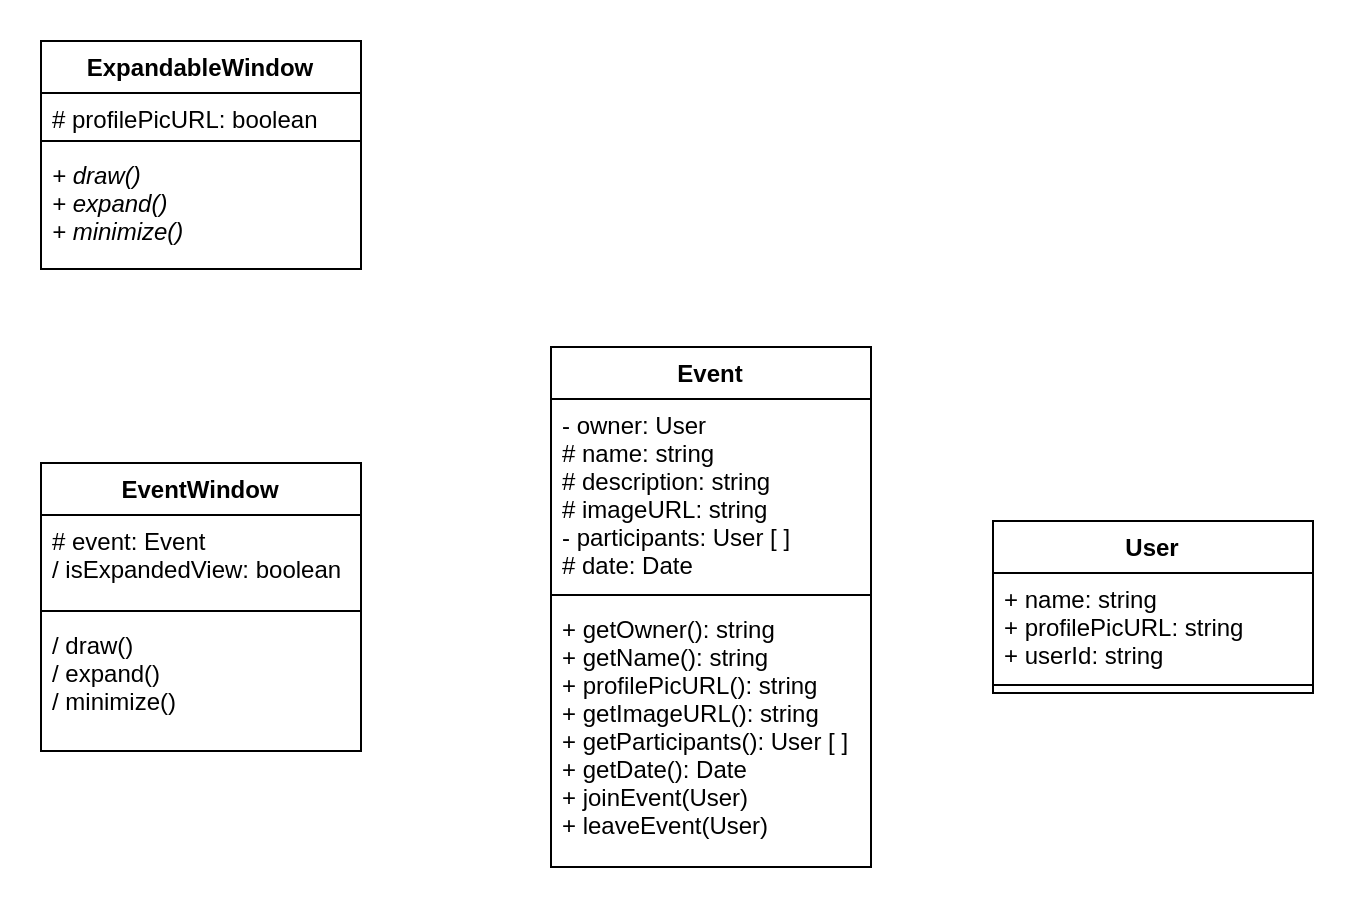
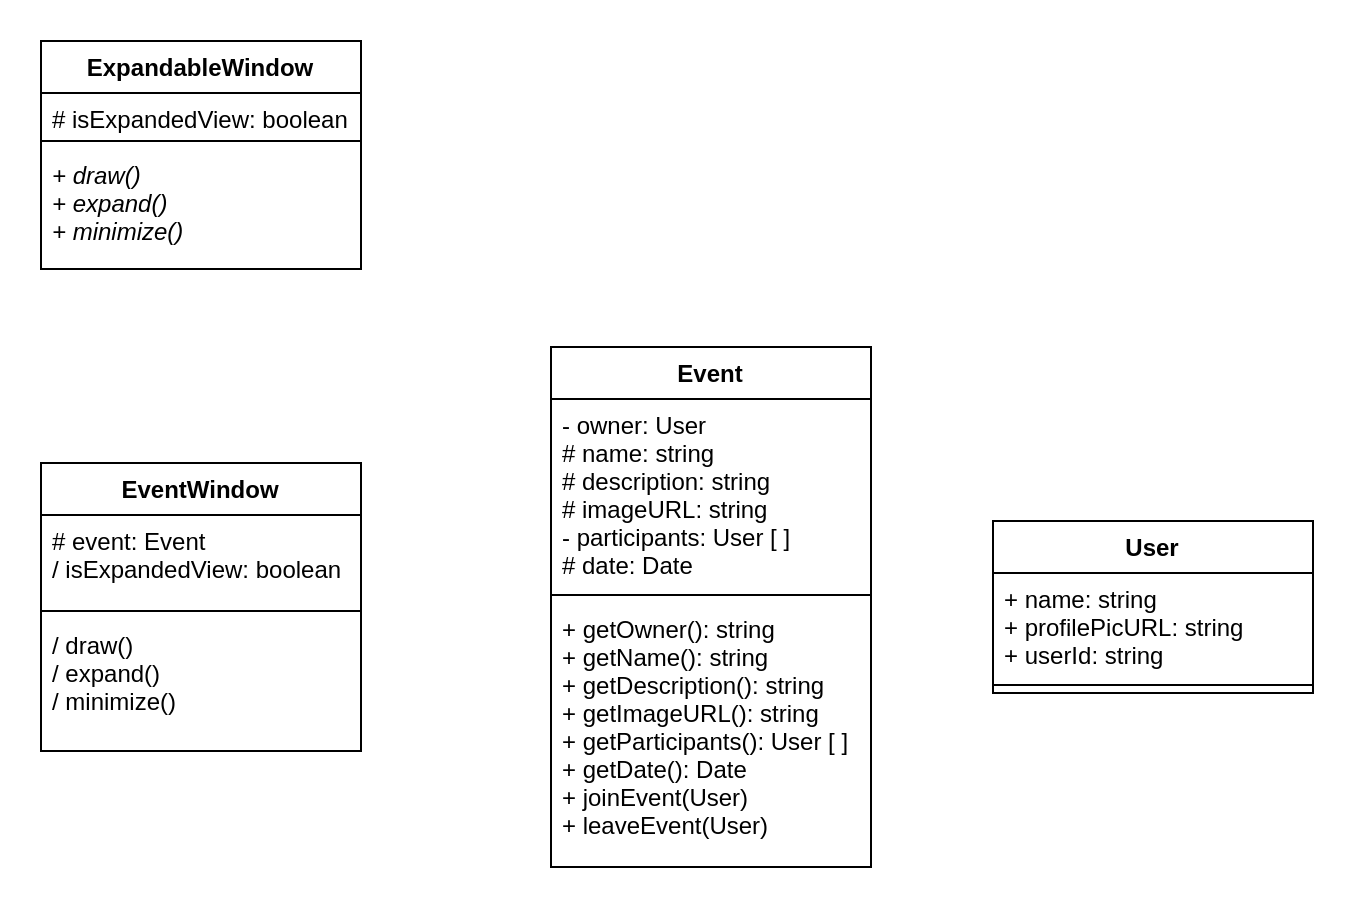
  <mxCell id="0" />
  <mxCell id="1" parent="0" />
  <mxCell id="2" value="EventWindow" style="swimlane;fontStyle=1;align=center;verticalAlign=top;childLayout=stackLayout;horizontal=1;startSize=26;horizontalStack=0;resizeParent=1;resizeParentMax=0;resizeLast=0;collapsible=1;marginBottom=0;swimlaneFillColor=default;" parent="1" vertex="1"><mxGeometry x="20" y="231" width="160" height="144" as="geometry"><mxRectangle x="144" y="450" width="100" height="26" as="alternateBounds" /></mxGeometry></mxCell>
  <mxCell id="3" value="# event: Event&#10;/ isExpandedView: boolean" style="text;strokeColor=none;fillColor=none;align=left;verticalAlign=top;spacingLeft=4;spacingRight=4;overflow=hidden;rotatable=0;points=[[0,0.5],[1,0.5]];portConstraint=eastwest;" parent="2" vertex="1"><mxGeometry y="26" width="160" height="44" as="geometry" /></mxCell>
  <mxCell id="4" value="" style="line;strokeWidth=1;fillColor=none;align=left;verticalAlign=middle;spacingTop=-1;spacingLeft=3;spacingRight=3;rotatable=0;labelPosition=right;points=[];portConstraint=eastwest;" parent="2" vertex="1"><mxGeometry y="70" width="160" height="8" as="geometry" /></mxCell>
  <mxCell id="5" value="/ draw()&#10;/ expand()&#10;/ minimize()" style="text;strokeColor=none;fillColor=none;align=left;verticalAlign=top;spacingLeft=4;spacingRight=4;overflow=hidden;rotatable=0;points=[[0,0.5],[1,0.5]];portConstraint=eastwest;" parent="2" vertex="1"><mxGeometry y="78" width="160" height="66" as="geometry" /></mxCell>
  <mxCell id="6" value="Event" style="swimlane;fontStyle=1;align=center;verticalAlign=top;childLayout=stackLayout;horizontal=1;startSize=26;horizontalStack=0;resizeParent=1;resizeParentMax=0;resizeLast=0;collapsible=1;marginBottom=0;swimlaneFillColor=default;" parent="1" vertex="1"><mxGeometry x="275" y="173" width="160" height="260" as="geometry"><mxRectangle x="399" y="428" width="70" height="26" as="alternateBounds" /></mxGeometry></mxCell>
  <mxCell id="7" value="- owner: User&#10;# name: string&#10;# description: string&#10;# imageURL: string&#10;- participants: User [ ]&#10;# date: Date" style="text;strokeColor=none;fillColor=none;align=left;verticalAlign=top;spacingLeft=4;spacingRight=4;overflow=hidden;rotatable=0;points=[[0,0.5],[1,0.5]];portConstraint=eastwest;" parent="6" vertex="1"><mxGeometry y="26" width="160" height="94" as="geometry" /></mxCell>
  <mxCell id="8" value="" style="line;strokeWidth=1;fillColor=none;align=left;verticalAlign=middle;spacingTop=-1;spacingLeft=3;spacingRight=3;rotatable=0;labelPosition=right;points=[];portConstraint=eastwest;" parent="6" vertex="1"><mxGeometry y="120" width="160" height="8" as="geometry" /></mxCell>
- <mxCell id="9" value="+ getOwner(): string&#10;+ getName(): string&#10;+ profilePicURL(): string&#10;+ getImageURL(): string&#10;+ getParticipants(): User [ ]&#10;+ getDate(): Date&#10;+ joinEvent(User)&#10;+ leaveEvent(User)" style="text;strokeColor=none;fillColor=none;align=left;verticalAlign=top;spacingLeft=4;spacingRight=4;overflow=hidden;rotatable=0;points=[[0,0.5],[1,0.5]];portConstraint=eastwest;" parent="6" vertex="1"><mxGeometry y="128" width="160" height="132" as="geometry" /></mxCell>
+ <mxCell id="9" value="+ getOwner(): string&#10;+ getName(): string&#10;+ getDescription(): string&#10;+ getImageURL(): string&#10;+ getParticipants(): User [ ]&#10;+ getDate(): Date&#10;+ joinEvent(User)&#10;+ leaveEvent(User)" style="text;strokeColor=none;fillColor=none;align=left;verticalAlign=top;spacingLeft=4;spacingRight=4;overflow=hidden;rotatable=0;points=[[0,0.5],[1,0.5]];portConstraint=eastwest;" parent="6" vertex="1"><mxGeometry y="128" width="160" height="132" as="geometry" /></mxCell>
  <mxCell id="10" value="User" style="swimlane;fontStyle=1;align=center;verticalAlign=top;childLayout=stackLayout;horizontal=1;startSize=26;horizontalStack=0;resizeParent=1;resizeParentMax=0;resizeLast=0;collapsible=1;marginBottom=0;swimlaneFillColor=default;" parent="1" vertex="1"><mxGeometry x="496" y="260" width="160" height="86" as="geometry"><mxRectangle x="600" y="463" width="70" height="26" as="alternateBounds" /></mxGeometry></mxCell>
  <mxCell id="11" value="+ name: string&#10;+ profilePicURL: string&#10;+ userId: string" style="text;strokeColor=none;fillColor=none;align=left;verticalAlign=top;spacingLeft=4;spacingRight=4;overflow=hidden;rotatable=0;points=[[0,0.5],[1,0.5]];portConstraint=eastwest;" parent="10" vertex="1"><mxGeometry y="26" width="160" height="52" as="geometry" /></mxCell>
  <mxCell id="12" value="" style="line;strokeWidth=1;fillColor=none;align=left;verticalAlign=middle;spacingTop=-1;spacingLeft=3;spacingRight=3;rotatable=0;labelPosition=right;points=[];portConstraint=eastwest;" parent="10" vertex="1"><mxGeometry y="78" width="160" height="8" as="geometry" /></mxCell>
  <mxCell id="13" value="ExpandableWindow" style="swimlane;fontStyle=1;align=center;verticalAlign=top;childLayout=stackLayout;horizontal=1;startSize=26;horizontalStack=0;resizeParent=1;resizeParentMax=0;resizeLast=0;collapsible=1;marginBottom=0;swimlaneFillColor=default;" vertex="1" parent="1"><mxGeometry x="20" y="20" width="160" height="114" as="geometry"><mxRectangle x="144" y="230" width="100" height="26" as="alternateBounds" /></mxGeometry></mxCell>
- <mxCell id="14" value="# profilePicURL: boolean" style="text;strokeColor=none;fillColor=none;align=left;verticalAlign=top;spacingLeft=4;spacingRight=4;overflow=hidden;rotatable=0;points=[[0,0.5],[1,0.5]];portConstraint=eastwest;" vertex="1" parent="13"><mxGeometry y="26" width="160" height="20" as="geometry" /></mxCell>
+ <mxCell id="14" value="# isExpandedView: boolean" style="text;strokeColor=none;fillColor=none;align=left;verticalAlign=top;spacingLeft=4;spacingRight=4;overflow=hidden;rotatable=0;points=[[0,0.5],[1,0.5]];portConstraint=eastwest;" vertex="1" parent="13"><mxGeometry y="26" width="160" height="20" as="geometry" /></mxCell>
  <mxCell id="15" value="" style="line;strokeWidth=1;fillColor=none;align=left;verticalAlign=middle;spacingTop=-1;spacingLeft=3;spacingRight=3;rotatable=0;labelPosition=right;points=[];portConstraint=eastwest;" vertex="1" parent="13"><mxGeometry y="46" width="160" height="8" as="geometry" /></mxCell>
  <mxCell id="16" value="+ draw()&#10;+ expand()&#10;+ minimize()" style="text;strokeColor=none;fillColor=none;align=left;verticalAlign=top;spacingLeft=4;spacingRight=4;overflow=hidden;rotatable=0;points=[[0,0.5],[1,0.5]];portConstraint=eastwest;fontStyle=2" vertex="1" parent="13"><mxGeometry y="54" width="160" height="60" as="geometry" /></mxCell>
